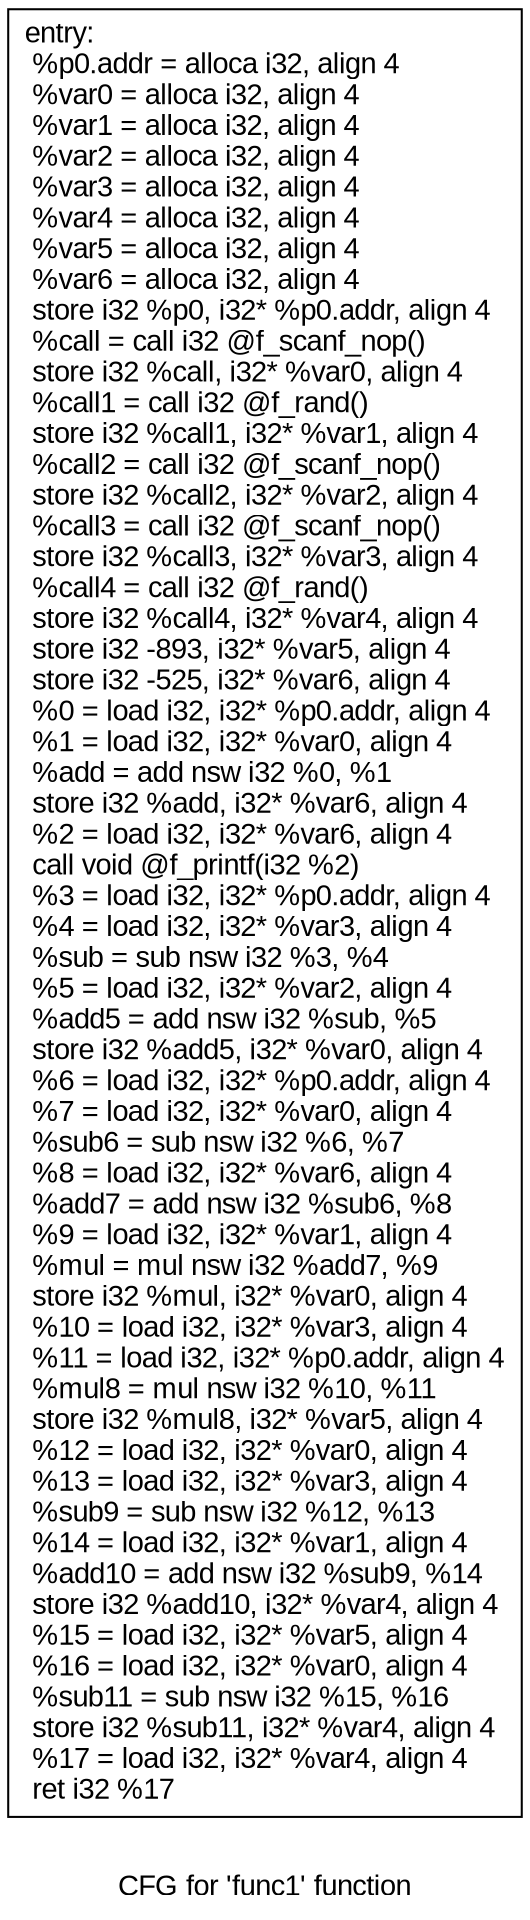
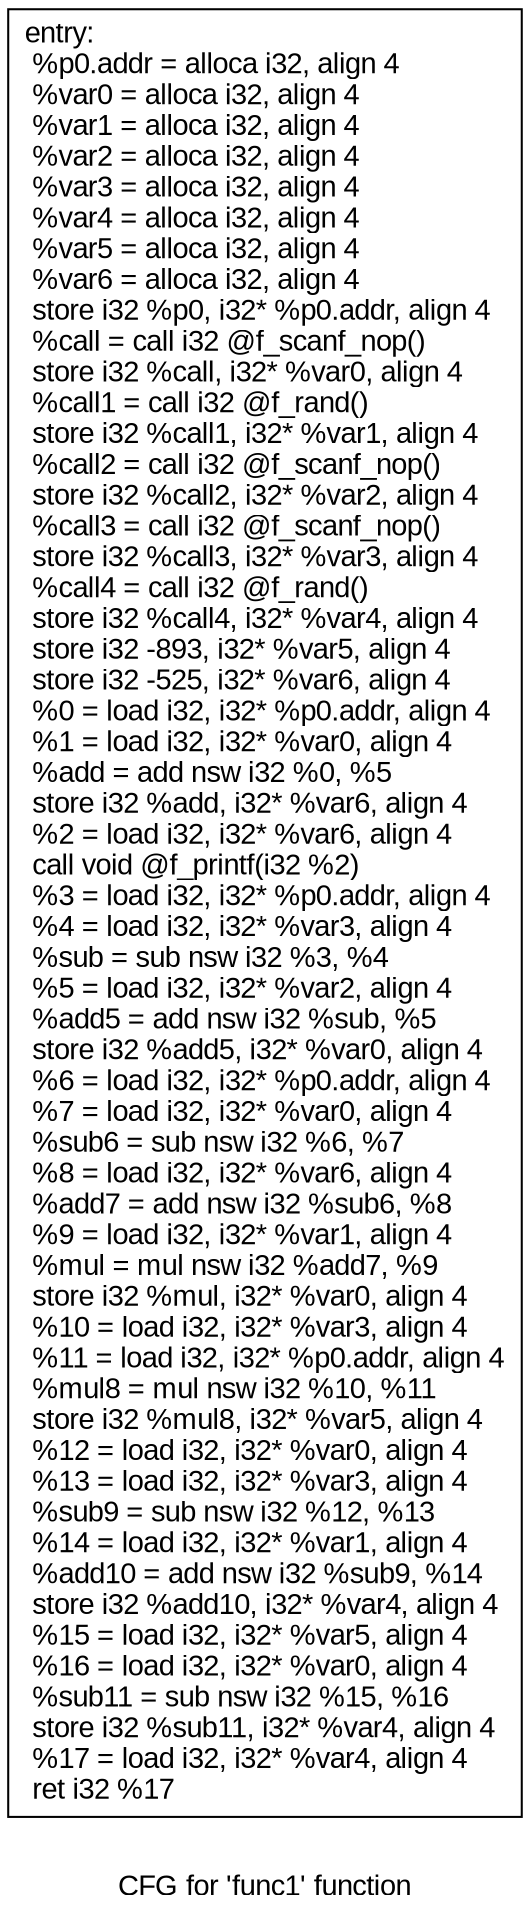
  digraph {
    label="CFG for 'func1' function"
    fontname="Liberation Sans"
-   n1 [label="{entry:\l  %p0.addr = alloca i32, align 4\l  %var0 = alloca i32, align 4\l  %var1 = alloca i32, align 4\l  %var2 = alloca i32, align 4\l  %var3 = alloca i32, align 4\l  %var4 = alloca i32, align 4\l  %var5 = alloca i32, align 4\l  %var6 = alloca i32, align 4\l  store i32 %p0, i32* %p0.addr, align 4\l  %call = call i32 @f_scanf_nop()\l  store i32 %call, i32* %var0, align 4\l  %call1 = call i32 @f_rand()\l  store i32 %call1, i32* %var1, align 4\l  %call2 = call i32 @f_scanf_nop()\l  store i32 %call2, i32* %var2, align 4\l  %call3 = call i32 @f_scanf_nop()\l  store i32 %call3, i32* %var3, align 4\l  %call4 = call i32 @f_rand()\l  store i32 %call4, i32* %var4, align 4\l  store i32 -893, i32* %var5, align 4\l  store i32 -525, i32* %var6, align 4\l  %0 = load i32, i32* %p0.addr, align 4\l  %1 = load i32, i32* %var0, align 4\l  %add = add nsw i32 %0, %1\l  store i32 %add, i32* %var6, align 4\l  %2 = load i32, i32* %var6, align 4\l  call void @f_printf(i32 %2)\l  %3 = load i32, i32* %p0.addr, align 4\l  %4 = load i32, i32* %var3, align 4\l  %sub = sub nsw i32 %3, %4\l  %5 = load i32, i32* %var2, align 4\l  %add5 = add nsw i32 %sub, %5\l  store i32 %add5, i32* %var0, align 4\l  %6 = load i32, i32* %p0.addr, align 4\l  %7 = load i32, i32* %var0, align 4\l  %sub6 = sub nsw i32 %6, %7\l  %8 = load i32, i32* %var6, align 4\l  %add7 = add nsw i32 %sub6, %8\l  %9 = load i32, i32* %var1, align 4\l  %mul = mul nsw i32 %add7, %9\l  store i32 %mul, i32* %var0, align 4\l  %10 = load i32, i32* %var3, align 4\l  %11 = load i32, i32* %p0.addr, align 4\l  %mul8 = mul nsw i32 %10, %11\l  store i32 %mul8, i32* %var5, align 4\l  %12 = load i32, i32* %var0, align 4\l  %13 = load i32, i32* %var3, align 4\l  %sub9 = sub nsw i32 %12, %13\l  %14 = load i32, i32* %var1, align 4\l  %add10 = add nsw i32 %sub9, %14\l  store i32 %add10, i32* %var4, align 4\l  %15 = load i32, i32* %var5, align 4\l  %16 = load i32, i32* %var0, align 4\l  %sub11 = sub nsw i32 %15, %16\l  store i32 %sub11, i32* %var4, align 4\l  %17 = load i32, i32* %var4, align 4\l  ret i32 %17\l}" shape=record fontname="Liberation Sans"]
+   n1 [label="{entry:\l  %p0.addr = alloca i32, align 4\l  %var0 = alloca i32, align 4\l  %var1 = alloca i32, align 4\l  %var2 = alloca i32, align 4\l  %var3 = alloca i32, align 4\l  %var4 = alloca i32, align 4\l  %var5 = alloca i32, align 4\l  %var6 = alloca i32, align 4\l  store i32 %p0, i32* %p0.addr, align 4\l  %call = call i32 @f_scanf_nop()\l  store i32 %call, i32* %var0, align 4\l  %call1 = call i32 @f_rand()\l  store i32 %call1, i32* %var1, align 4\l  %call2 = call i32 @f_scanf_nop()\l  store i32 %call2, i32* %var2, align 4\l  %call3 = call i32 @f_scanf_nop()\l  store i32 %call3, i32* %var3, align 4\l  %call4 = call i32 @f_rand()\l  store i32 %call4, i32* %var4, align 4\l  store i32 -893, i32* %var5, align 4\l  store i32 -525, i32* %var6, align 4\l  %0 = load i32, i32* %p0.addr, align 4\l  %1 = load i32, i32* %var0, align 4\l  %add = add nsw i32 %0, %5\l  store i32 %add, i32* %var6, align 4\l  %2 = load i32, i32* %var6, align 4\l  call void @f_printf(i32 %2)\l  %3 = load i32, i32* %p0.addr, align 4\l  %4 = load i32, i32* %var3, align 4\l  %sub = sub nsw i32 %3, %4\l  %5 = load i32, i32* %var2, align 4\l  %add5 = add nsw i32 %sub, %5\l  store i32 %add5, i32* %var0, align 4\l  %6 = load i32, i32* %p0.addr, align 4\l  %7 = load i32, i32* %var0, align 4\l  %sub6 = sub nsw i32 %6, %7\l  %8 = load i32, i32* %var6, align 4\l  %add7 = add nsw i32 %sub6, %8\l  %9 = load i32, i32* %var1, align 4\l  %mul = mul nsw i32 %add7, %9\l  store i32 %mul, i32* %var0, align 4\l  %10 = load i32, i32* %var3, align 4\l  %11 = load i32, i32* %p0.addr, align 4\l  %mul8 = mul nsw i32 %10, %11\l  store i32 %mul8, i32* %var5, align 4\l  %12 = load i32, i32* %var0, align 4\l  %13 = load i32, i32* %var3, align 4\l  %sub9 = sub nsw i32 %12, %13\l  %14 = load i32, i32* %var1, align 4\l  %add10 = add nsw i32 %sub9, %14\l  store i32 %add10, i32* %var4, align 4\l  %15 = load i32, i32* %var5, align 4\l  %16 = load i32, i32* %var0, align 4\l  %sub11 = sub nsw i32 %15, %16\l  store i32 %sub11, i32* %var4, align 4\l  %17 = load i32, i32* %var4, align 4\l  ret i32 %17\l}" shape=record fontname="Liberation Sans"]
  }
